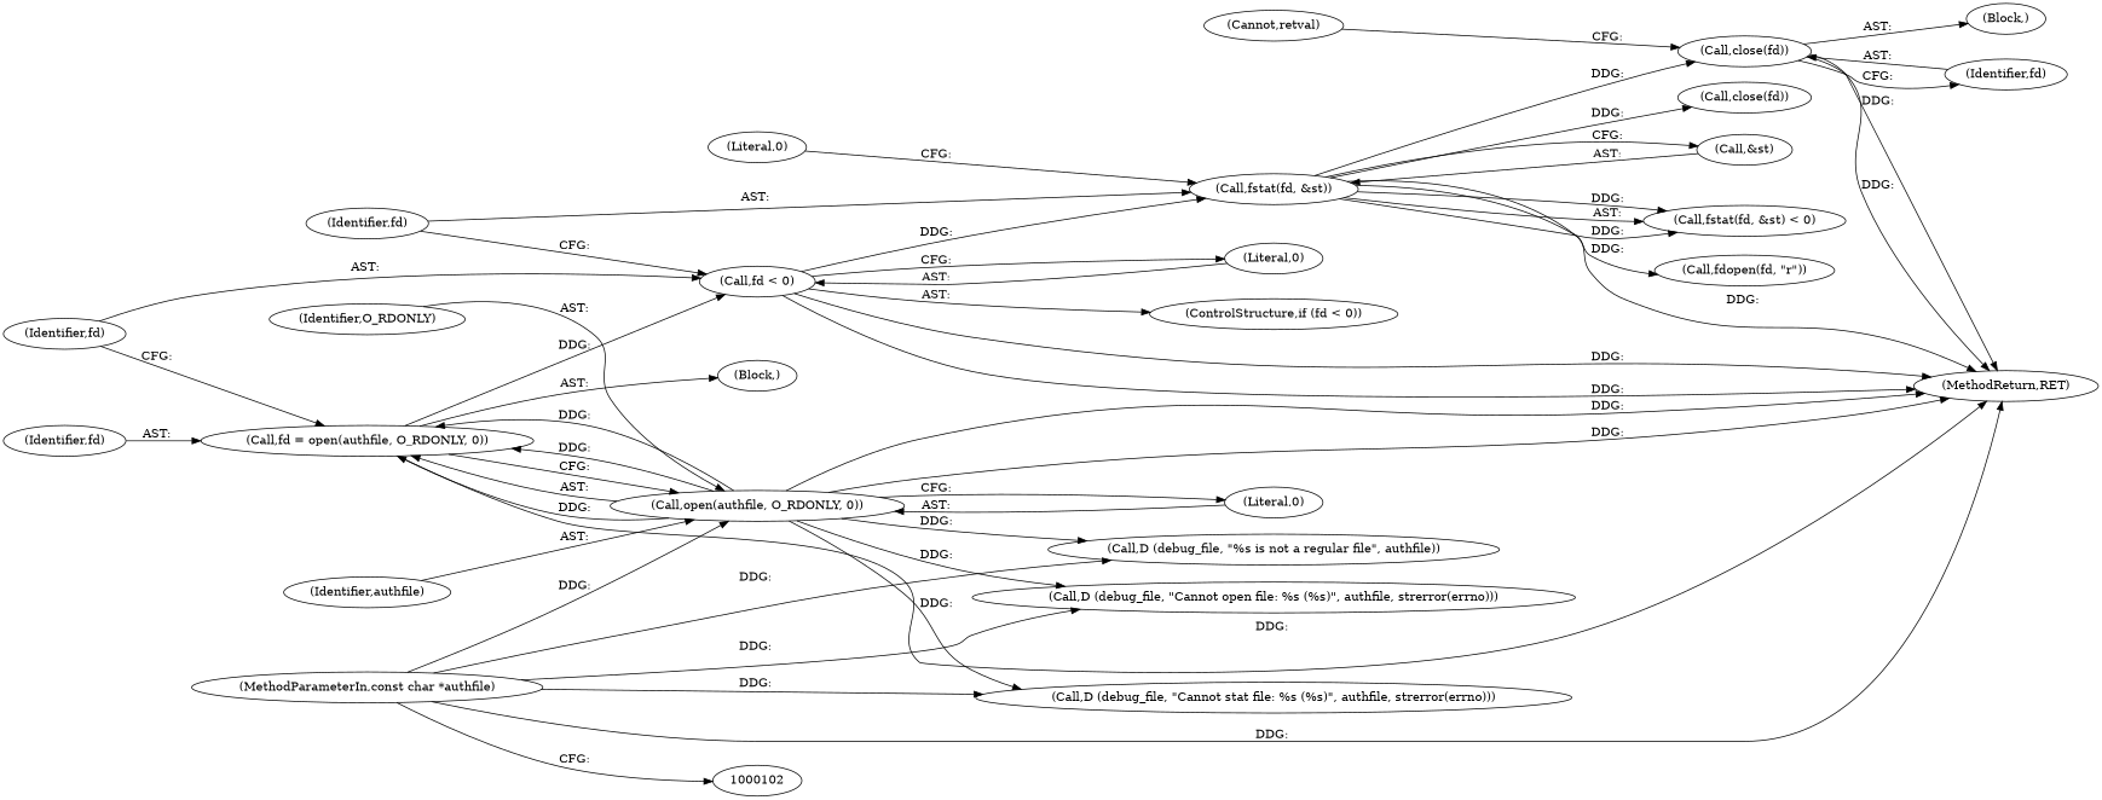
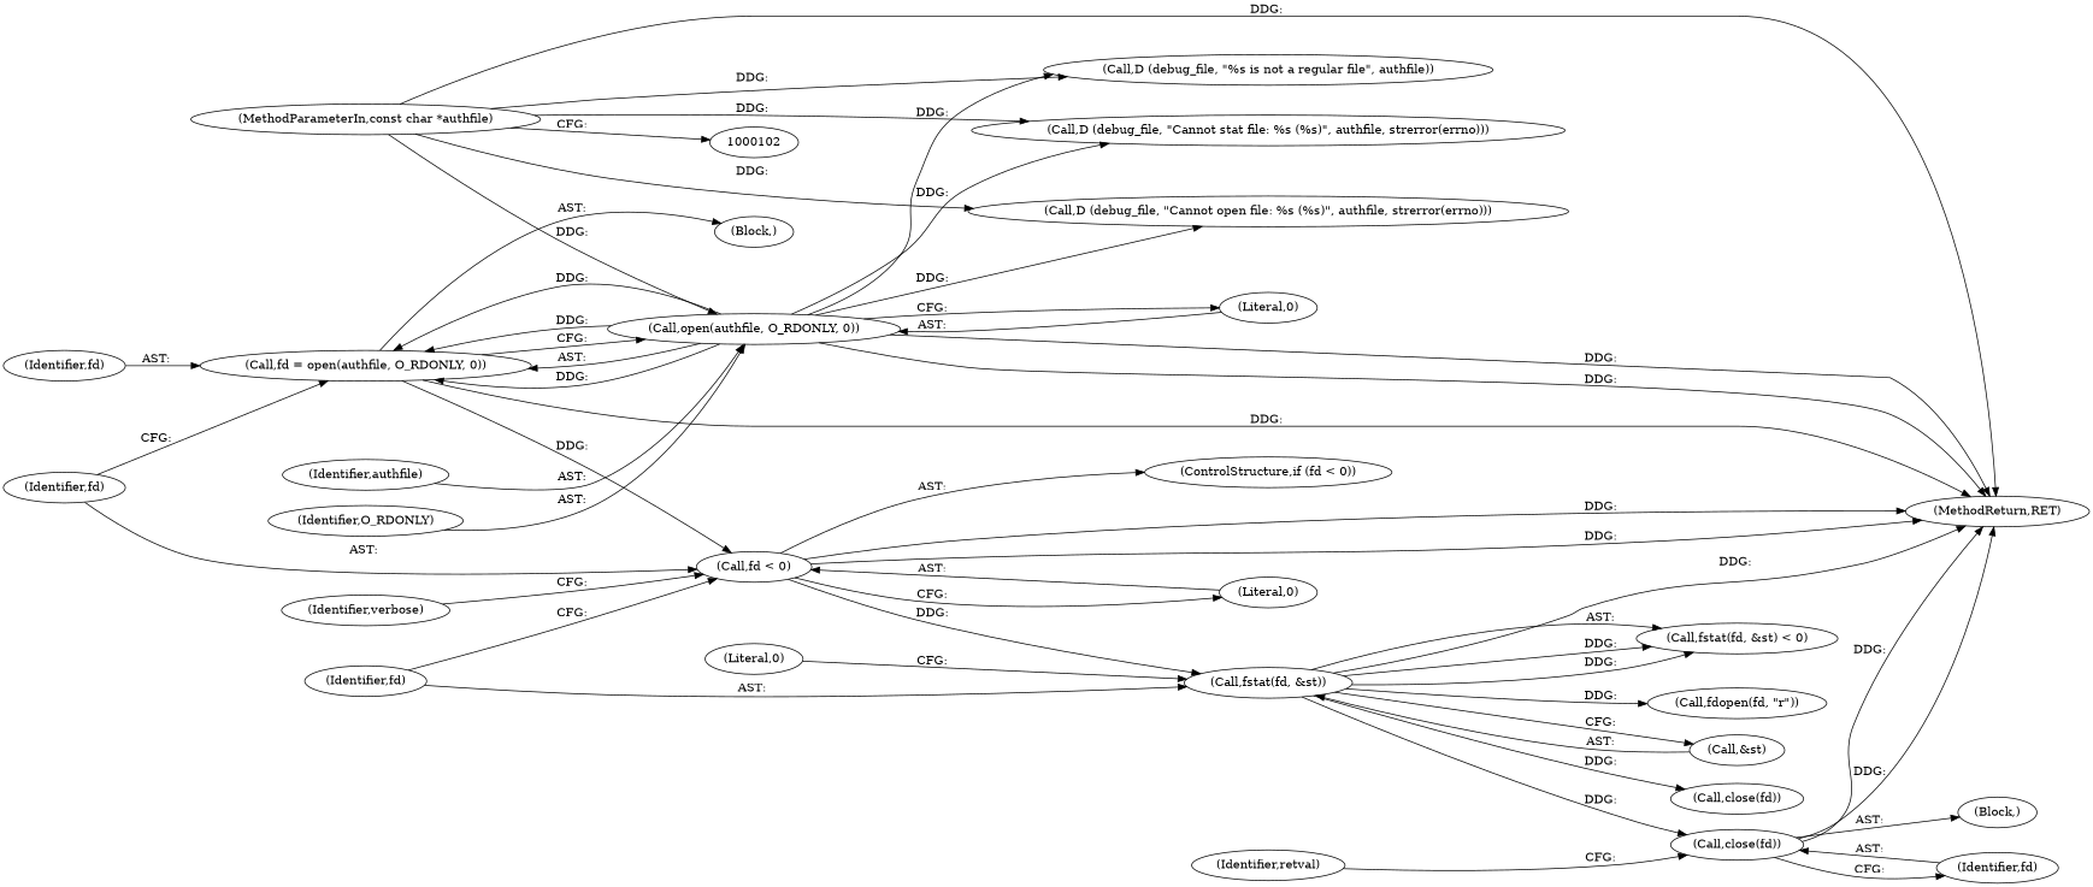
  digraph {
    rankdir=LR
    n1 [label="(Call,close(fd))"]
    n2 [label="(MethodReturn,RET)"]
    n3 [label="(Identifier,fd)"]
    n4 [label="(Block,)"]
    n5 [label="(Call,fstat(fd, &st))"]
    n6 [label="(Call,close(fd))"]
    n7 [label="(Call,&st)"]
    n8 [label="(Call,fstat(fd, &st) < 0)"]
    n9 [label="(Call,fdopen(fd, \"r\"))"]
    n10 [label="(Call,fd < 0)"]
    n11 [label="(ControlStructure,if (fd < 0))"]
    n12 [label="(Literal,0)"]
    n13 [label="(Call,fd = open(authfile, O_RDONLY, 0))"]
    n14 [label="(Call,open(authfile, O_RDONLY, 0))"]
    n15 [label="(Block,)"]
    n16 [label="(Call,D (debug_file, \"%s is not a regular file\", authfile))"]
    n17 [label="(Call,D (debug_file, \"Cannot open file: %s (%s)\", authfile, strerror(errno)))"]
    n18 [label="(Call,D (debug_file, \"Cannot stat file: %s (%s)\", authfile, strerror(errno)))"]
    n19 [label="(Literal,0)"]
    n20 [label="(MethodParameterIn,const char *authfile)"]
    1000102
-   n22 [label="(Cannot,retval)"]
+   n22 [label="(Identifier,retval)"]
    n23 [label="(Identifier,fd)"]
    n24 [label="(Identifier,fd)"]
    n25 [label="(Identifier,authfile)"]
    n26 [label="(Identifier,O_RDONLY)"]
    n27 [label="(Identifier,fd)"]
+   n28 [label="(Identifier,verbose)"]
    n29 [label="(Literal,0)"]
    n1 -> n2 [label="DDG: "]
    n1 -> n2 [label="DDG: "]
    n1 -> n3 [label="CFG: "]
    n1 -> n4 [label="AST: "]
    n3 -> n1 [label="AST: "]
    n5 -> n1 [label="DDG: "]
    n5 -> n2 [label="DDG: "]
    n5 -> n6 [label="DDG: "]
    n5 -> n7 [label="CFG: "]
    n5 -> n8 [label="AST: "]
    n5 -> n8 [label="DDG: "]
    n5 -> n8 [label="DDG: "]
    n5 -> n9 [label="DDG: "]
    n7 -> n5 [label="AST: "]
    n10 -> n2 [label="DDG: "]
    n10 -> n2 [label="DDG: "]
    n10 -> n5 [label="DDG: "]
    n10 -> n11 [label="AST: "]
    n10 -> n12 [label="CFG: "]
    n12 -> n10 [label="AST: "]
    n13 -> n2 [label="DDG: "]
    n13 -> n10 [label="DDG: "]
    n13 -> n14 [label="CFG: "]
    n13 -> n15 [label="AST: "]
    n14 -> n2 [label="DDG: "]
    n14 -> n2 [label="DDG: "]
    n14 -> n13 [label="AST: "]
    n14 -> n13 [label="DDG: "]
    n14 -> n13 [label="DDG: "]
    n14 -> n13 [label="DDG: "]
    n14 -> n16 [label="DDG: "]
    n14 -> n17 [label="DDG: "]
    n14 -> n18 [label="DDG: "]
    n14 -> n19 [label="CFG: "]
    n19 -> n14 [label="AST: "]
    n20 -> n2 [label="DDG: "]
    n20 -> n14 [label="DDG: "]
    n20 -> n16 [label="DDG: "]
    n20 -> n17 [label="DDG: "]
    n20 -> n18 [label="DDG: "]
    n20 -> 1000102 [label="CFG: "]
    n22 -> n1 [label="CFG: "]
    n23 -> n13 [label="AST: "]
    n24 -> n5 [label="AST: "]
    n24 -> n10 [label="CFG: "]
    n25 -> n14 [label="AST: "]
    n26 -> n14 [label="AST: "]
    n27 -> n10 [label="AST: "]
    n27 -> n13 [label="CFG: "]
+   n28 -> n10 [label="CFG: "]
    n29 -> n5 [label="CFG: "]
  }
